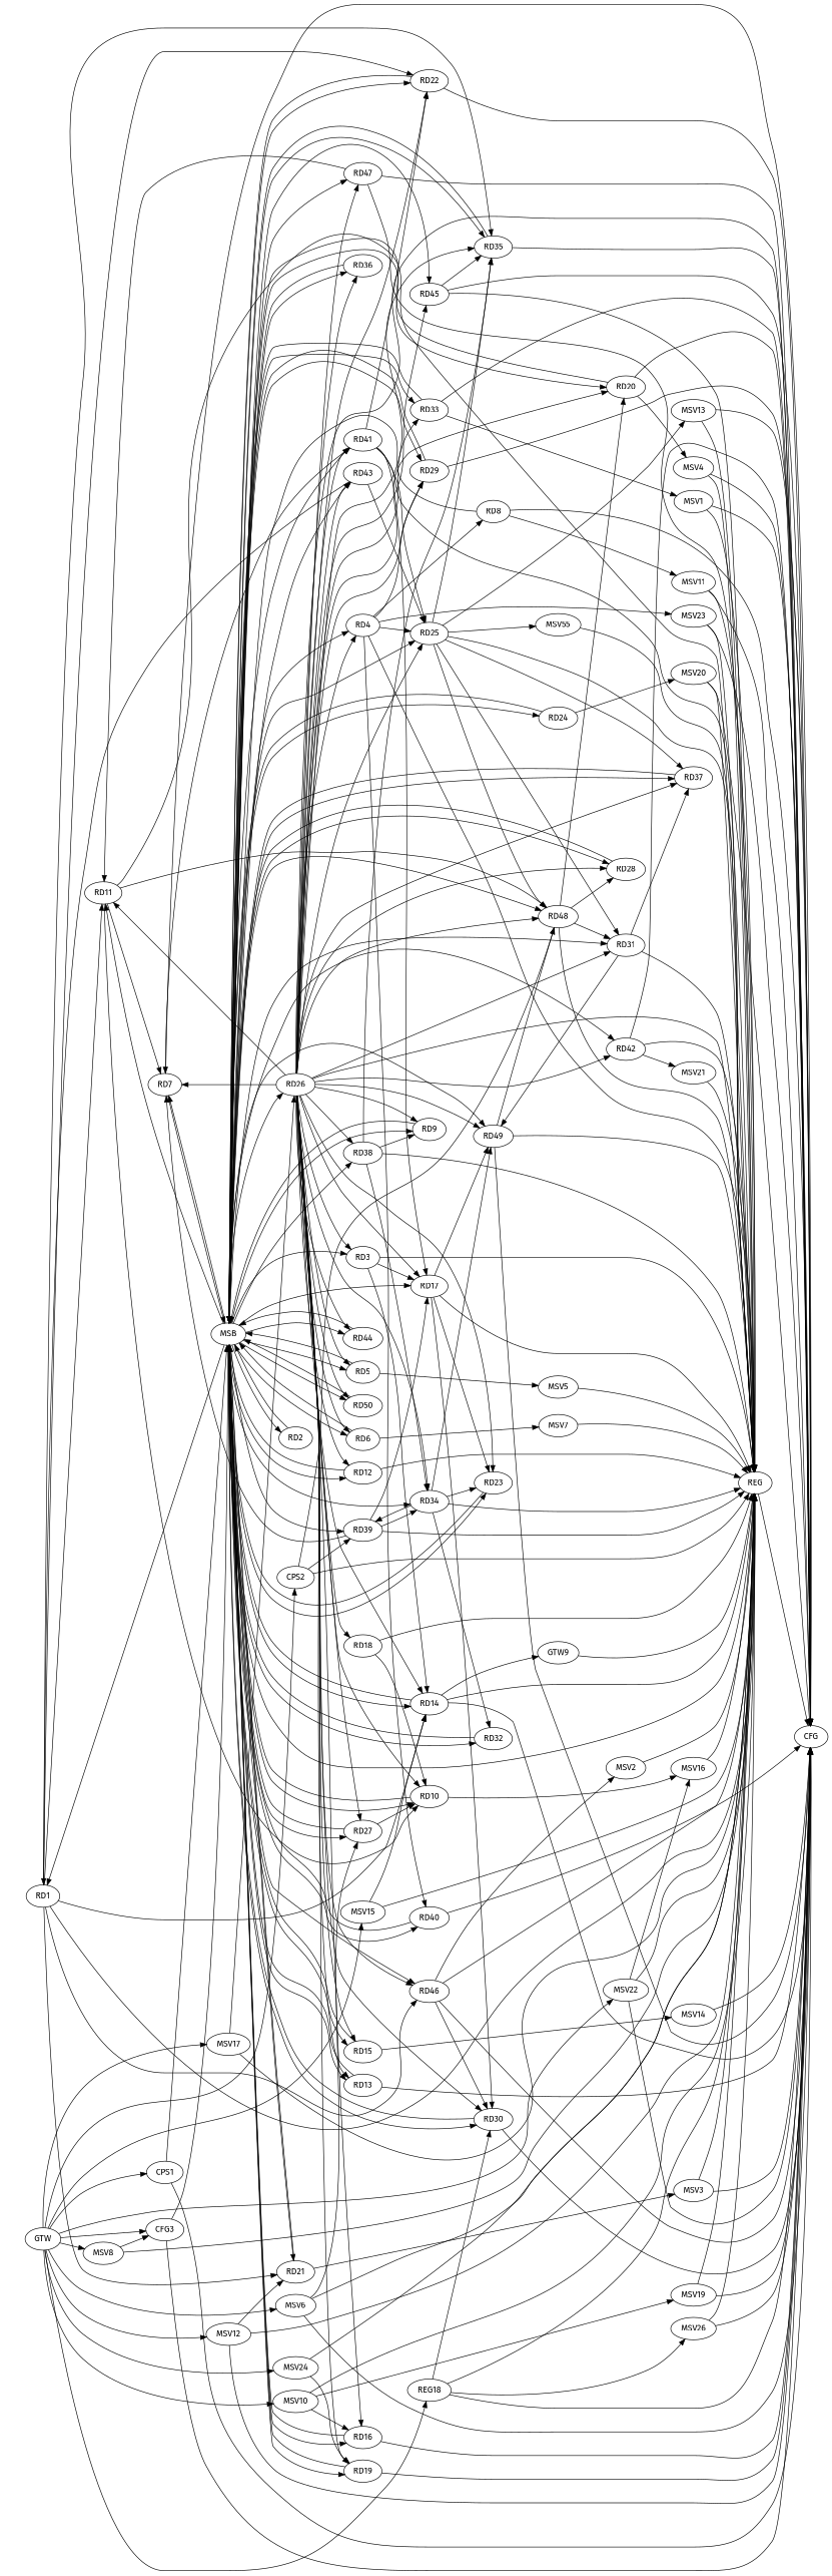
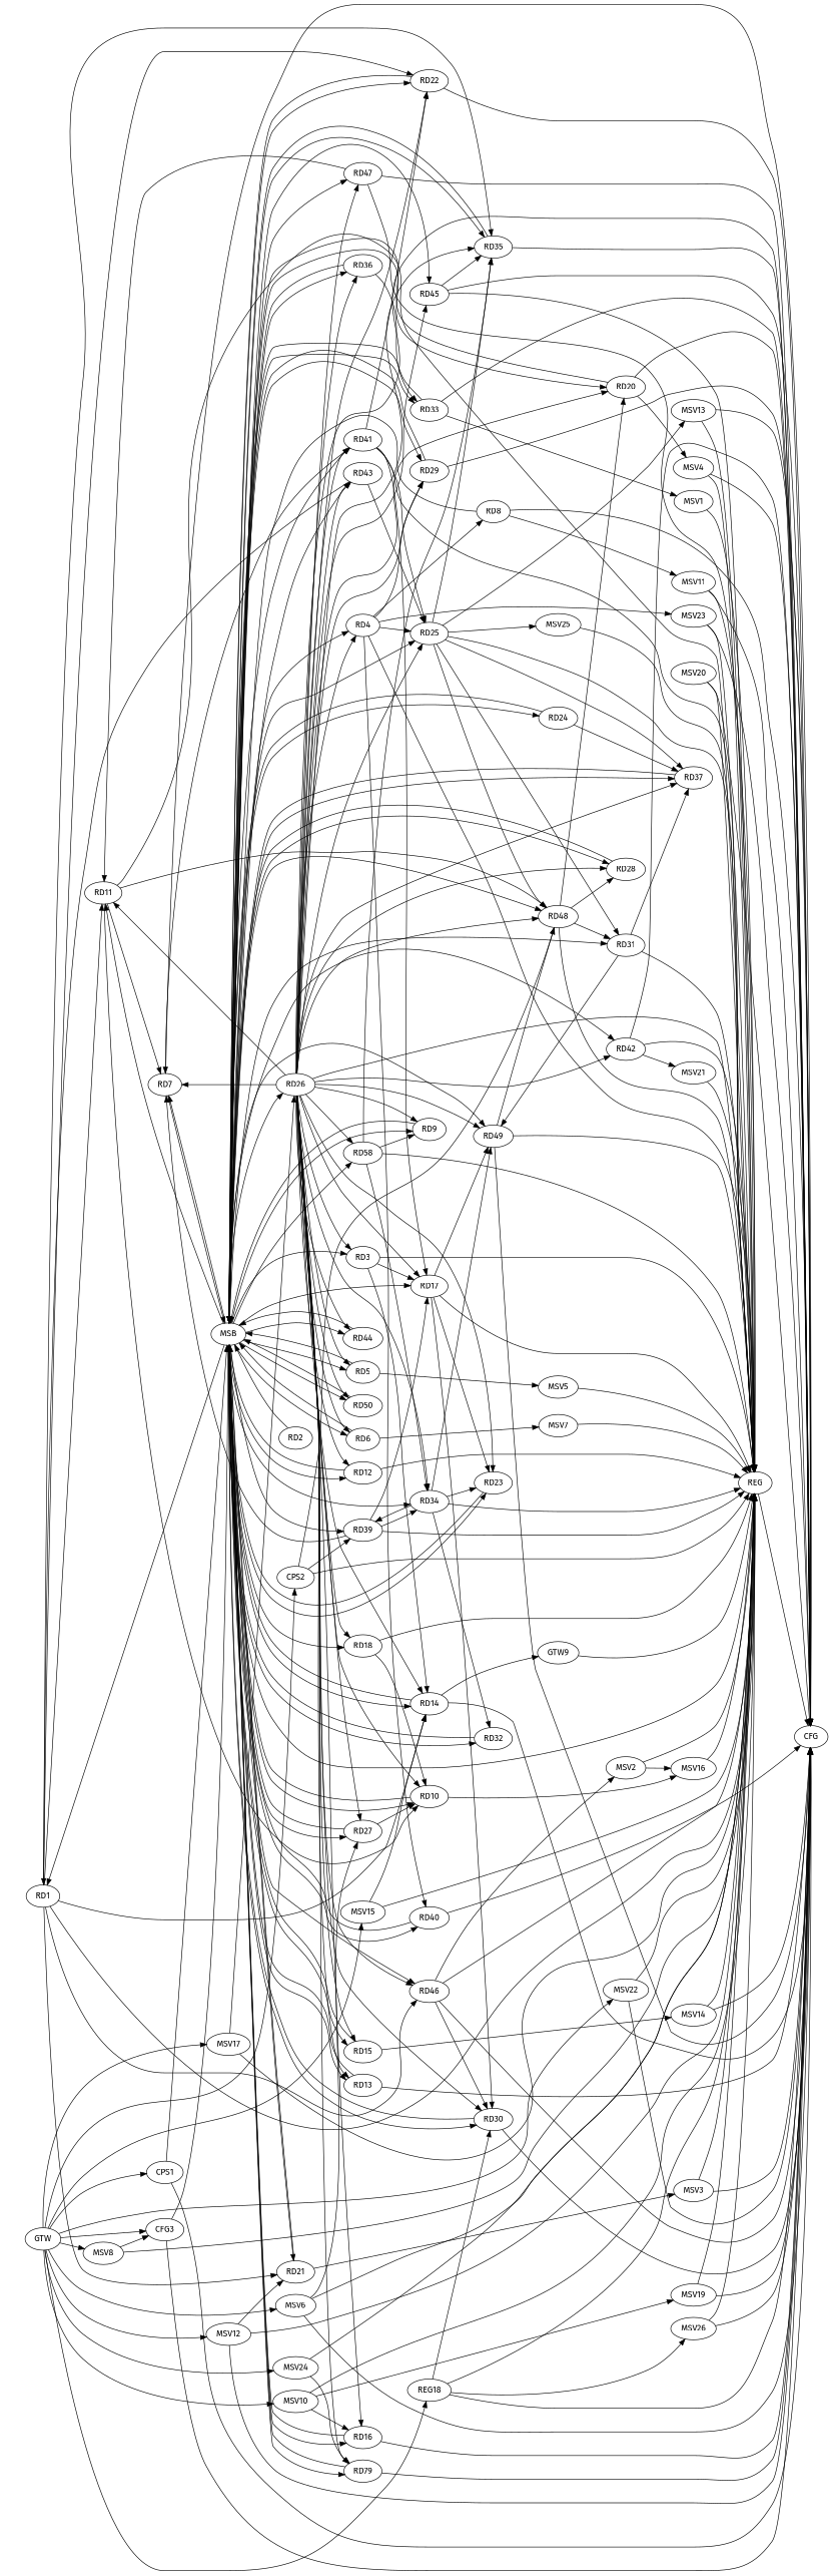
  strict digraph {
    fontname="Fira Sans"
    rankdir=LR
    node [fontname="Fira Sans"]
    edge [fontname="Fira Sans"]
    n1 [label=RD1]
    n2 [label=RD11]
    n3 [label=RD14]
    n4 [label=RD21]
    n5 [label=RD22]
    n6 [label=RD35]
    n7 [label=RD46]
    n8 [label=REG]
    n9 [label=RD7]
    n10 [label=RD10]
    n11 [label=RD48]
    n12 [label=MSB]
    n13 [label=CFG]
    n14 [label=GTW9]
    n15 [label=MSV3]
    n16 [label=RD30]
    n17 [label=MSV2]
    n18 [label=RD2]
    n19 [label=RD3]
    n20 [label=RD17]
    n21 [label=RD4]
    n22 [label=RD25]
    n23 [label=RD29]
    n24 [label=RD40]
    n25 [label=RD5]
    n26 [label=RD6]
    n27 [label=RD9]
    n28 [label=RD12]
    n29 [label=RD13]
    n30 [label=RD15]
    n31 [label=RD16]
    n32 [label=RD23]
    n33 [label=RD49]
-   n34 [label=RD19]
+   n34 [label=RD79]
    n35 [label=RD20]
    n36 [label=RD24]
    n37 [label=RD31]
    n38 [label=RD37]
    n39 [label=RD26]
    n40 [label=RD27]
    n41 [label=RD28]
    n42 [label=RD33]
    n43 [label=RD34]
    n44 [label=RD36]
-   n45 [label=RD38]
+   n45 [label=RD58]
    n46 [label=RD41]
    n47 [label=RD42]
    n48 [label=RD43]
    n49 [label=RD44]
    n50 [label=RD45]
    n51 [label=RD47]
    n52 [label=RD50]
    n53 [label=RD32]
    n54 [label=RD39]
    n55 [label=RD8]
    n56 [label=MSV23]
    n57 [label=MSV11]
    n58 [label=MSV13]
-   n59 [label=MSV55]
+   n59 [label=MSV25]
    n60 [label=MSV5]
    n61 [label=MSV7]
    n62 [label=MSV16]
    n63 [label=MSV14]
    n64 [label=RD18]
    n65 [label=MSV4]
    n66 [label=MSV20]
    n67 [label=MSV1]
    n68 [label=MSV21]
    n69 [label=CPS1]
    n70 [label=CPS2]
    n71 [label=CFG3]
    n72 [label=GTW]
    n73 [label=MSV6]
    n74 [label=MSV8]
    n75 [label=MSV10]
    n76 [label=MSV12]
    n77 [label=MSV15]
    n78 [label=MSV17]
    n79 [label=REG18]
    n80 [label=MSV22]
    n81 [label=MSV24]
    n82 [label=MSV19]
    n83 [label=MSV26]
    n1 -> n2
    n1 -> n3
    n1 -> n4
    n1 -> n5
    n1 -> n6
    n1 -> n7
    n1 -> n8
    n2 -> n8
    n2 -> n9
    n2 -> n10
    n2 -> n11
    n3 -> n12
    n3 -> n13
    n3 -> n14
    n4 -> n12
    n4 -> n15
    n5 -> n12
    n5 -> n13
    n6 -> n12
    n6 -> n13
    n7 -> n8
    n7 -> n13
    n7 -> n16
    n7 -> n17
    n8 -> n13
    n9 -> n12
    n9 -> n13
    n10 -> n12
    n10 -> n62
    n11 -> n8
    n11 -> n35
    n11 -> n37
    n11 -> n41
    n12 -> n1
    n12 -> n2
    n12 -> n3
    n12 -> n4
    n12 -> n5
    n12 -> n6
    n12 -> n7
    n12 -> n8
    n12 -> n9
    n12 -> n10
    n12 -> n11
    n12 -> n16
-   n12 -> n18
+   n12 -> n64
    n12 -> n19
    n12 -> n20
    n12 -> n21
    n12 -> n22
    n12 -> n23
    n12 -> n24
    n12 -> n25
    n12 -> n26
    n12 -> n27
    n12 -> n28
    n12 -> n29
    n12 -> n30
    n12 -> n31
    n12 -> n32
    n12 -> n33
    n12 -> n34
    n12 -> n35
    n12 -> n36
    n12 -> n37
    n12 -> n38
    n12 -> n39
    n12 -> n40
    n12 -> n41
    n12 -> n42
    n12 -> n43
    n12 -> n44
    n12 -> n45
    n12 -> n46
    n12 -> n47
    n12 -> n48
    n12 -> n49
    n12 -> n50
    n12 -> n51
    n12 -> n52
    n12 -> n53
    n12 -> n54
    n14 -> n8
    n15 -> n8
    n15 -> n13
    n16 -> n12
    n16 -> n13
    n17 -> n8
    n18 -> n12
    n19 -> n3
    n19 -> n8
    n19 -> n20
    n20 -> n8
    n20 -> n16
    n20 -> n32
    n20 -> n33
    n21 -> n8
    n21 -> n22
    n21 -> n23
    n21 -> n24
    n21 -> n55
    n21 -> n56
    n22 -> n6
    n22 -> n8
    n22 -> n11
    n22 -> n37
    n22 -> n38
    n22 -> n58
    n22 -> n59
    n23 -> n12
    n23 -> n13
    n24 -> n12
    n24 -> n13
    n25 -> n12
    n25 -> n60
    n26 -> n12
    n26 -> n61
    n27 -> n12
    n28 -> n8
    n28 -> n12
    n29 -> n12
    n29 -> n13
    n30 -> n12
    n30 -> n63
    n31 -> n12
    n31 -> n13
    n32 -> n12
    n33 -> n8
    n33 -> n11
    n33 -> n13
    n34 -> n12
    n34 -> n13
    n35 -> n12
    n35 -> n13
    n35 -> n65
    n36 -> n12
-   n36 -> n66
+   n36 -> n38
    n37 -> n8
    n37 -> n33
    n37 -> n38
    n38 -> n12
    n39 -> n2
    n39 -> n3
    n39 -> n5
    n39 -> n6
    n39 -> n7
    n39 -> n8
    n39 -> n9
    n39 -> n10
    n39 -> n11
    n39 -> n13
    n39 -> n16
    n39 -> n19
    n39 -> n20
    n39 -> n21
    n39 -> n22
    n39 -> n23
    n39 -> n25
    n39 -> n26
    n39 -> n27
    n39 -> n28
    n39 -> n29
    n39 -> n30
    n39 -> n31
    n39 -> n32
    n39 -> n33
    n39 -> n34
    n39 -> n35
-   n39 -> n37
    n39 -> n38
    n39 -> n40
    n39 -> n41
-   n39 -> n42
+   n44 -> n42
    n39 -> n43
    n39 -> n44
    n39 -> n45
    n39 -> n46
    n39 -> n47
    n39 -> n48
    n39 -> n49
    n39 -> n50
    n39 -> n51
    n39 -> n52
    n39 -> n64
    n40 -> n10
    n40 -> n12
    n41 -> n12
    n42 -> n12
    n42 -> n13
    n42 -> n67
    n43 -> n8
    n43 -> n32
    n43 -> n33
    n43 -> n53
    n43 -> n54
    n44 -> n12
    n45 -> n6
    n45 -> n8
    n45 -> n27
    n45 -> n43
    n46 -> n5
    n46 -> n8
    n46 -> n9
    n46 -> n20
    n46 -> n22
    n47 -> n8
    n47 -> n13
    n47 -> n68
    n48 -> n1
    n48 -> n22
    n49 -> n12
    n50 -> n6
    n50 -> n8
    n50 -> n13
    n51 -> n2
    n51 -> n8
    n51 -> n13
    n52 -> n12
    n53 -> n12
    n54 -> n8
    n54 -> n9
    n54 -> n20
    n54 -> n43
    n55 -> n12
    n55 -> n13
    n55 -> n57
    n56 -> n8
    n56 -> n13
    n57 -> n8
    n57 -> n13
    n58 -> n8
    n58 -> n13
    n59 -> n8
    n60 -> n8
    n61 -> n8
    n62 -> n8
-   n3 -> n8
+   n63 -> n8
    n63 -> n13
    n64 -> n8
    n64 -> n10
    n65 -> n8
    n65 -> n13
    n66 -> n8
    n66 -> n13
    n67 -> n8
-   n67 -> n13
    n68 -> n8
    n69 -> n12
    n69 -> n13
    n70 -> n8
    n70 -> n11
    n70 -> n54
    n71 -> n12
    n71 -> n13
    n72 -> n69
    n72 -> n70
    n72 -> n71
    n72 -> n73
    n72 -> n74
    n72 -> n75
    n72 -> n76
    n72 -> n77
    n72 -> n78
    n72 -> n79
    n72 -> n80
    n72 -> n81
    n73 -> n8
    n73 -> n13
    n73 -> n40
    n74 -> n8
    n74 -> n71
    n75 -> n8
    n75 -> n31
    n75 -> n82
    n76 -> n4
    n76 -> n8
    n76 -> n13
    n77 -> n3
    n77 -> n8
    n78 -> n8
    n78 -> n39
    n79 -> n8
    n79 -> n13
    n79 -> n16
    n79 -> n83
    n80 -> n8
    n80 -> n13
-   n80 -> n62
+   n17 -> n62
    n81 -> n8
    n81 -> n34
    n82 -> n8
    n82 -> n13
    n83 -> n8
    n83 -> n13
  }
